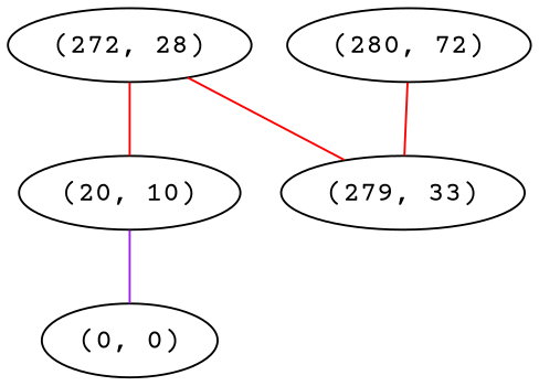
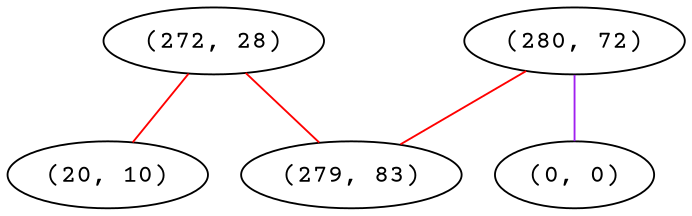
  graph {
    fontname="Courier Prime"
    node [fontname="Courier Prime"]
    edge [color=red fontname="Courier Prime" weight=1]
    "(272, 28)"
    "(20, 10)"
-   "(279, 33)"
+   "(279, 33)" [label="(279, 83)"]
    "(0, 0)"
    n5 [label="(280, 72)"]
    "(272, 28)" -- "(20, 10)"
    "(272, 28)" -- "(279, 33)"
-   "(20, 10)" -- "(0, 0)" [color=purple weight=4]
+   n5 -- "(0, 0)" [color=purple weight=4]
    n5 -- "(279, 33)"
  }
